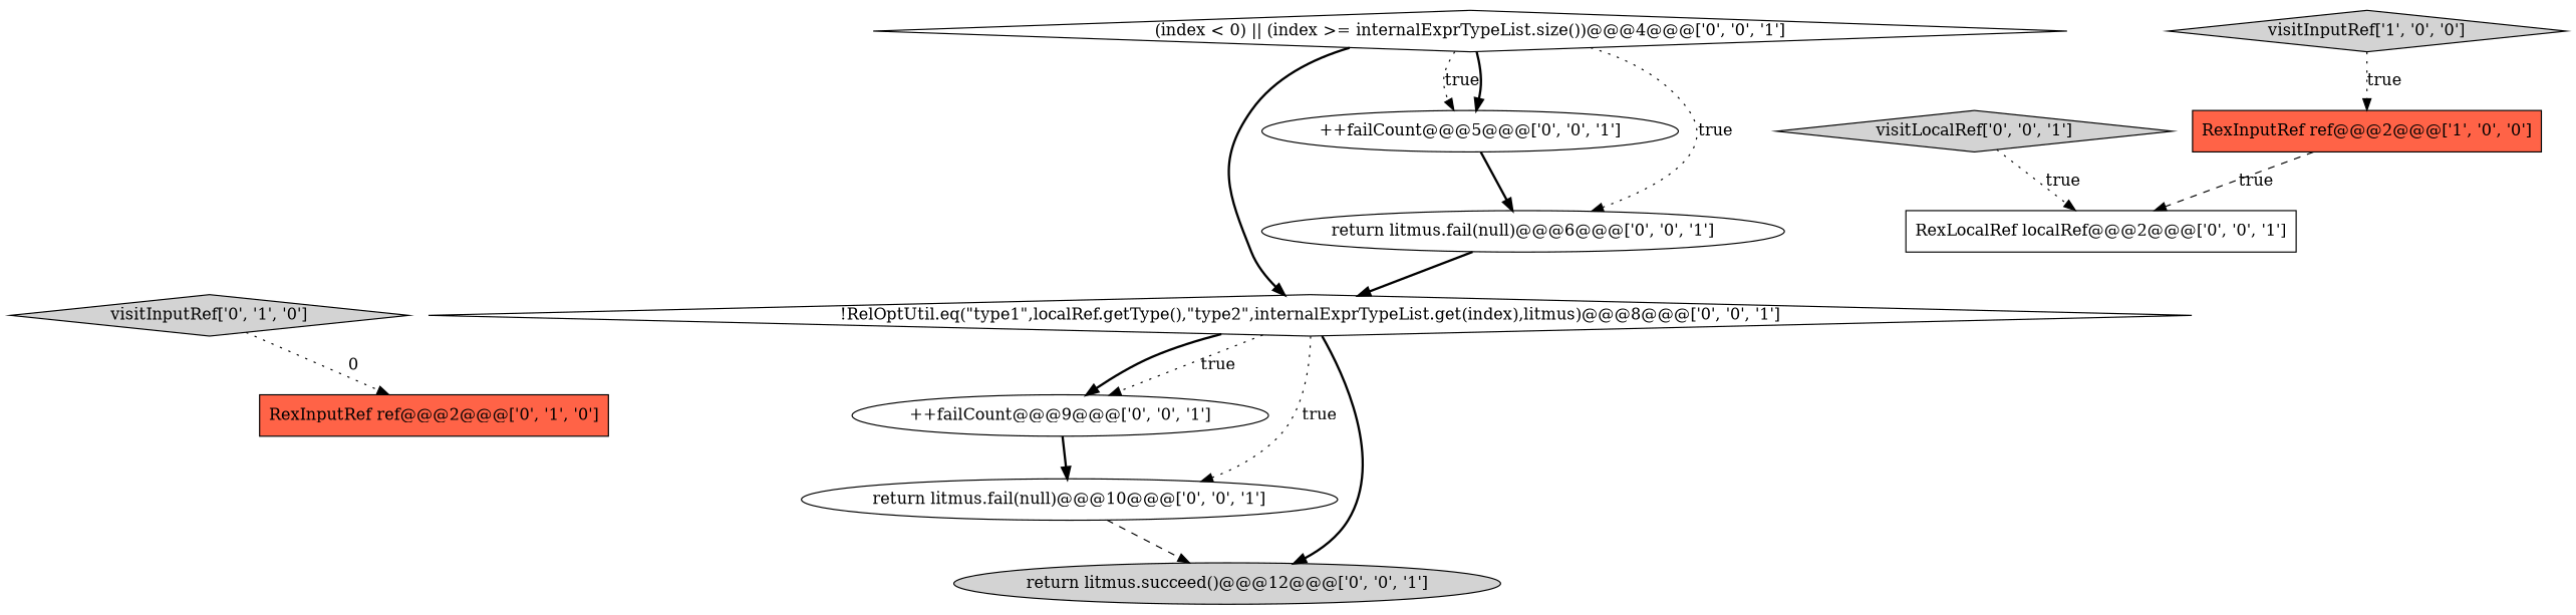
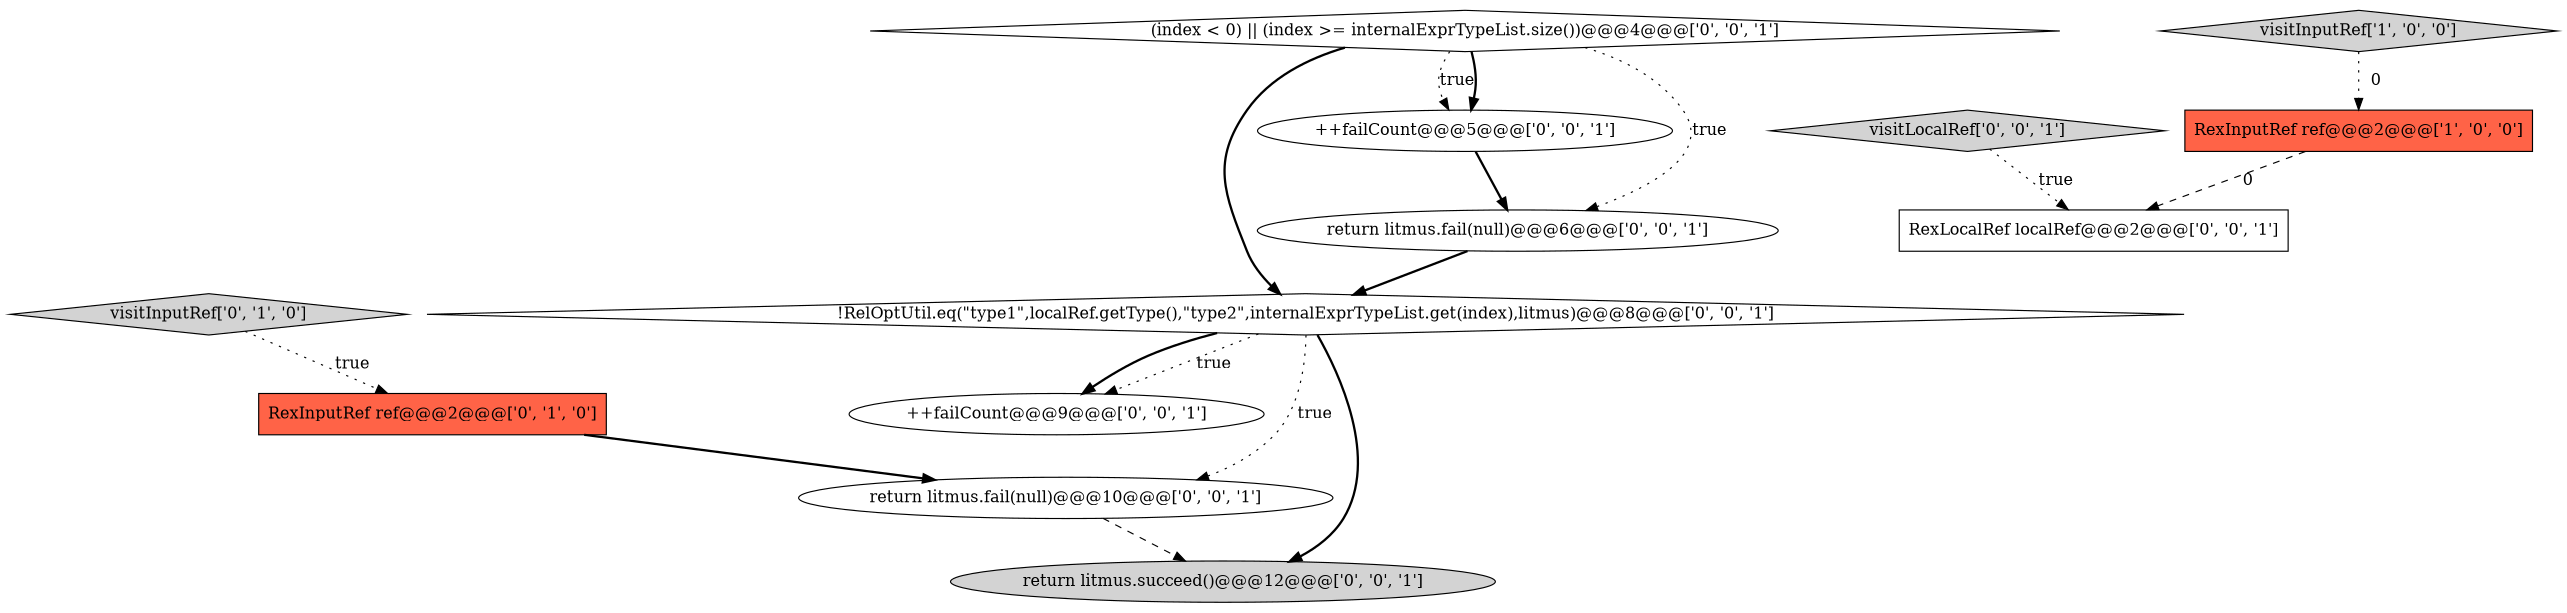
  digraph {
    node [fillcolor=white shape=diamond style=filled]
    edge [style=bold]
    n1 [label="!RelOptUtil.eq(\"type1\",localRef.getType(),\"type2\",internalExprTypeList.get(index),litmus)@@@8@@@['0', '0', '1']"]
    n2 [label="++failCount@@@9@@@['0', '0', '1']" shape=ellipse]
    n3 [label="return litmus.fail(null)@@@10@@@['0', '0', '1']" shape=ellipse]
    n4 [fillcolor=lightgray label="return litmus.succeed()@@@12@@@['0', '0', '1']" shape=ellipse]
    n5 [label="++failCount@@@5@@@['0', '0', '1']" shape=ellipse]
    n6 [label="return litmus.fail(null)@@@6@@@['0', '0', '1']" shape=ellipse]
    n7 [fillcolor=lightgray label="visitInputRef['0', '1', '0']"]
    n8 [fillcolor=tomato label="RexInputRef ref@@@2@@@['0', '1', '0']" shape=box]
    n9 [label="(index < 0) || (index >= internalExprTypeList.size())@@@4@@@['0', '0', '1']"]
    n10 [label="RexLocalRef localRef@@@2@@@['0', '0', '1']" shape=box]
    n11 [fillcolor=lightgray label="visitLocalRef['0', '0', '1']"]
    n12 [fillcolor=lightgray label="visitInputRef['1', '0', '0']"]
    n13 [fillcolor=tomato label="RexInputRef ref@@@2@@@['1', '0', '0']" shape=box]
    n1 -> n2
    n1 -> n2 [label=true style=dotted]
    n1 -> n3 [label=true style=dotted]
    n1 -> n4
-   n2 -> n3
+   n8 -> n3
    n3 -> n4 [style=dashed]
    n5 -> n6
    n6 -> n1
-   n7 -> n8 [label=0 style=dotted]
+   n7 -> n8 [label=true style=dotted]
    n9 -> n1
    n9 -> n5 [label=true style=dotted]
    n9 -> n5
    n9 -> n6 [label=true style=dotted]
    n11 -> n10 [label=true style=dotted]
-   n12 -> n13 [label=true style=dotted]
-   n13 -> n10 [label=true style=dashed]
+   n12 -> n13 [label=0 style=dotted]
+   n13 -> n10 [label=0 style=dashed]
  }
